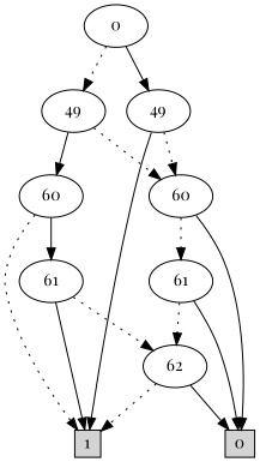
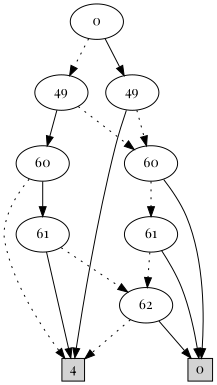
  digraph {
    fontname="Playfair Display"
    node [fontname="Playfair Display"]
    edge [style=dotted fontname="Playfair Display"]
    n1 [height=0.3 label=0 shape=box style=filled width=0.3]
-   n2 [height=0.3 label=1 shape=box style=filled width=0.3]
+   n2 [height=0.3 label=4 shape=box style=filled width=0.3]
    n3 [label=0]
    n4 [label=49]
    n5 [label=49]
    n6 [label=60]
    n7 [label=60]
    n8 [label=61]
    n9 [label=61]
    n10 [label=62]
    n3 -> n4
    n3 -> n5 [style=filled]
    n4 -> n6
    n4 -> n7 [style=filled]
    n5 -> n2 [style=filled]
    n5 -> n6
    n6 -> n1 [style=filled]
    n6 -> n8
    n7 -> n2
    n7 -> n9 [style=filled]
    n8 -> n1 [style=filled]
    n8 -> n10
    n9 -> n2 [style=filled]
    n9 -> n10
    n10 -> n1 [style=filled]
    n10 -> n2
  }
